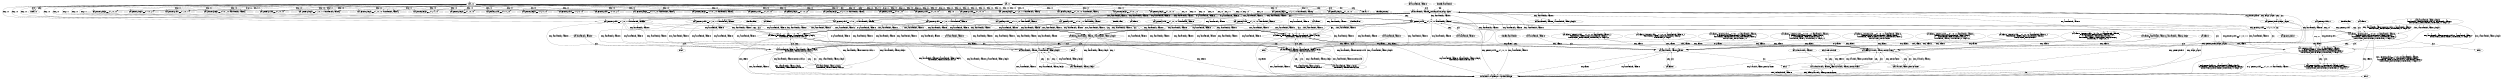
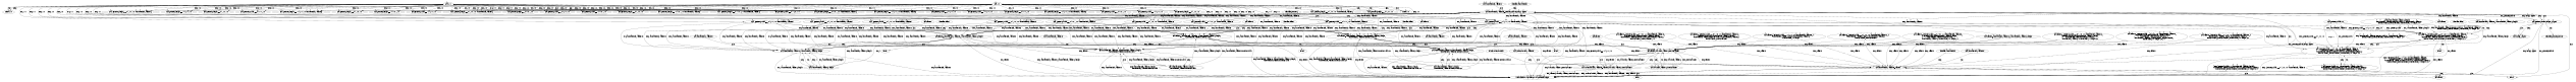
  digraph {
    fontname="DejaVu Serif"
    node [fontname="DejaVu Serif"]
    edge [fontname="DejaVu Serif"]
    n1 [label="(Call,(geometry.width == 0 ? -1.0 : 1.0)*annotate_info->affine.tx)"]
    n2 [label="(Call,offset.x=(geometry.width == 0 ? -1.0 : 1.0)*annotate_info->affine.tx+\n          geometry.width/2.0+i*annotate_info->affine.ry*height-\n          annotate_info->affine.sx*metrics.width/2.0+annotate_info->affine.ry*\n          (metrics.ascent+metrics.descent-(number_lines-1.0)*height)/2.0)"]
    n3 [label="(Call,(geometry.width == 0 ? -1.0 : 1.0)*annotate_info->affine.tx+\n          geometry.width/2.0+i*annotate_info->affine.ry*height-\n          annotate_info->affine.sx*metrics.width/2.0+annotate_info->affine.ry*\n          (metrics.ascent+metrics.descent-(number_lines-1.0)*height)/2.0)"]
    n4 [label="(Call,offset.x=annotate_info->affine.tx+i*annotate_info->affine.ry*height)"]
    n5 [label="(Call,annotate_info->affine.tx+i*annotate_info->affine.ry*height)"]
    n6 [label="(Call,offset.x=annotate_info->affine.tx+i*annotate_info->affine.ry*height-\n          annotate_info->affine.sx*metrics.width/2.0)"]
    n7 [label="(Call,annotate_info->affine.tx+i*annotate_info->affine.ry*height-\n          annotate_info->affine.sx*metrics.width/2.0)"]
    n8 [label="(Call,offset.x=annotate_info->affine.tx+i*annotate_info->affine.ry*height-\n          annotate_info->affine.sx*metrics.width)"]
    n9 [label="(Call,annotate_info->affine.tx+i*annotate_info->affine.ry*height-\n          annotate_info->affine.sx*metrics.width)"]
    n10 [label="(Call,annotate_info->affine.tx)"]
    n11 [label="(MethodReturn,MagickExport MagickBooleanType)"]
    n12 [label="(Call,offset.x-draw_info->affine.ry*metrics.ascent)"]
    n13 [label="(Call,annotate_info->affine.tx=offset.x)"]
    n14 [label="(Block,)"]
    n15 [label="(Call,geometry.width/2.0+i*annotate_info->affine.ry*height-\n          annotate_info->affine.sx*metrics.width/2.0+annotate_info->affine.ry*\n          (metrics.ascent+metrics.descent-(number_lines-1.0)*height)/2.0)"]
    n16 [label="(Block,)"]
    n17 [label="(Call,i*annotate_info->affine.ry*height)"]
    n18 [label="(Block,)"]
    n19 [label="(Call,i*annotate_info->affine.ry*height-\n          annotate_info->affine.sx*metrics.width/2.0)"]
    n20 [label="(Block,)"]
    n21 [label="(Call,i*annotate_info->affine.ry*height-\n          annotate_info->affine.sx*metrics.width)"]
    n22 [label="(Call,-1.0)"]
    n23 [label="(Call,(geometry.height == 0 ? 1.0 : -1.0)*annotate_info->affine.ty)"]
    n24 [label="(Call,geometry.width == 0 ? -1.0 : 1.0)"]
    n25 [label="(Call,geometry.height == 0 ? -1.0 : 1.0)"]
    n26 [label="(Call,geometry.height == 0 ? 1.0 : -1.0)"]
    n27 [label="(Call,geometry.width == 0 ? -1.0 : 1.0)"]
    n28 [label="(Call,(geometry.height == 0 ? 1.0 : -1.0)*annotate_info->affine.ty)"]
    n29 [label="(Call,geometry.width == 0 ? -1.0 : 1.0)"]
    n30 [label="(Call,(geometry.width == 0 ? 1.0 : -1.0)*annotate_info->affine.tx)"]
    n31 [label="(Call,(geometry.height == 0 ? -1.0 : 1.0)*annotate_info->affine.ty)"]
    n32 [label="(Call,(geometry.height == 0 ? -1.0 : 1.0)*annotate_info->affine.ty)"]
    n33 [label="(Call,(geometry.width == 0 ? -1.0 : 1.0)*annotate_info->affine.tx)"]
    n34 [label="(Literal,1.0)"]
    n35 [label="(Call,(geometry.width == 0 ? 1.0 : -1.0)*annotate_info->affine.tx)"]
    n36 [label="(Call,geometry.height == 0 ? -1.0 : 1.0)"]
    n37 [label="(Call,geometry.width == 0 ? 1.0 : -1.0)"]
    n38 [label="(Call,(geometry.width == 0 ? 1.0 : -1.0)*annotate_info->affine.tx)"]
    n39 [label="(Call,geometry.width == 0 ? -1.0 : 1.0)"]
    n40 [label="(Call,(geometry.width == 0 ? -1.0 : 1.0)*annotate_info->affine.tx)"]
    n41 [label="(Call,geometry.width == 0 ? 1.0 : -1.0)"]
    n42 [label="(Call,(geometry.height == 0 ? 1.0 : -1.0)*annotate_info->affine.ty)"]
    n43 [label="(Call,(geometry.width == 0 ? -1.0 : 1.0)*annotate_info->affine.tx)"]
    n44 [label="(Call,geometry.width == 0 ? -1.0 : 1.0)"]
    n45 [label="(Call,geometry.height == 0 ? 1.0 : -1.0)"]
    n46 [label="(Call,(geometry.height == 0 ? -1.0 : 1.0)*annotate_info->affine.ty)"]
    n47 [label="(Call,geometry.width == 0 ? 1.0 : -1.0)"]
    n48 [label="(Call,geometry.width == 0 ? -1.0 : 1.0)"]
    n49 [label="(Call,(geometry.height == 0 ? -1.0 : 1.0)*annotate_info->affine.ty)"]
    n50 [label="(Call,(geometry.width == 0 ? -1.0 : 1.0)*annotate_info->affine.tx)"]
    n51 [label="(Call,(geometry.height == 0 ? -1.0 : 1.0)*annotate_info->affine.ty)"]
    n52 [label="(Call,geometry.height == 0 ? 1.0 : -1.0)"]
    n53 [label="(Call,geometry.height == 0 ? -1.0 : 1.0)"]
    n54 [label="(Call,geometry.height == 0 ? -1.0 : 1.0)"]
    n55 [label="(Call,(geometry.width == 0 ? -1.0 : 1.0)*annotate_info->affine.tx)"]
    n56 [label="(Call,geometry.height == 0 ? -1.0 : 1.0)"]
    n57 [label="(Call,-1.0)"]
    n58 [label="(Call,(geometry.height == 0 ? -1.0 : 1.0)*annotate_info->affine.ty)"]
    n59 [label="(Call,geometry.height == 0 ? -1.0 : 1.0)"]
    n60 [label="(Literal,1.0)"]
    n61 [label="(Call,annotate_info->affine.tx=geometry_info.xi-image->page.x)"]
    n62 [label="(Call,geometry_info.xi-image->page.x)"]
    n63 [label="(Call,annotate_info->affine.tx+i*annotate_info->affine.ry*height)"]
    n64 [label="(Call,offset.x=annotate_info->affine.tx+i*annotate_info->affine.ry*height)"]
    n65 [label="(Block,)"]
-   n67 [label="(Call,geometry_info.xi)"]
+   n66 [label="(Call,image->page.x)"]
+   n67 [label="(Identifier,geometry_info.xi)"]
    n68 [label="(Call,undercolor_info->affine.tx=offset.x-draw_info->affine.ry*metrics.ascent)"]
    n69 [label="(Call,draw_info->affine.ry*metrics.ascent)"]
    n70 [label="(Call,offset.x)"]
    n71 [label="(Block,)"]
    n72 [label="(Call,annotate_info->affine.tx)"]
    n73 [label="(Call,annotate_info->affine.tx)"]
    n74 [label="(Call,undercolor_info->affine.tx)"]
    n75 [label="(Call,offset.x=(geometry.width == 0 ? -1.0 : 1.0)*annotate_info->affine.tx+\n          geometry.width/2.0+i*annotate_info->affine.ry*height-\n          annotate_info->affine.sx*metrics.width/2.0-\n          annotate_info->affine.ry*(number_lines-1.0)*height/2.0)"]
    n76 [label="(Call,geometry.width/2.0)"]
    n77 [label="(Call,annotate_info->affine.tx)"]
    n78 [label="(Identifier,offset)"]
    n79 [label="(Call,offset.x)"]
    n80 [label="(Call,offset.x)"]
    n81 [label="(Call,offset.x)"]
    n82 [label="(Identifier,annotate_info)"]
    n83 [label="(Call,offset.x=(geometry.width == 0 ? -1.0 : 1.0)*annotate_info->affine.tx+\n          geometry.width/2.0+i*annotate_info->affine.ry*height-\n          annotate_info->affine.sx*metrics.width/2.0+annotate_info->affine.ry*\n          (metrics.ascent+metrics.descent))"]
    n84 [label="(Call,offset.x)"]
    n85 [label="(Call,offset.x=(geometry.width == 0 ? -1.0 : 1.0)*annotate_info->affine.tx+i*\n          annotate_info->affine.ry*height+annotate_info->affine.ry*\n          (metrics.ascent+metrics.descent-(number_lines-1.0)*height)/2.0)"]
    n86 [label="(Call,offset.x=(geometry.width == 0 ? -1.0 : 1.0)*annotate_info->affine.tx+i*\n          annotate_info->affine.ry*height+annotate_info->affine.ry*\n          (metrics.ascent+metrics.descent))"]
    n87 [label="(Call,annotate_info->affine.tx)"]
    n88 [label="(Block,undercolor_info)"]
    n89 [label="(Call,i*annotate_info->affine.ry*height-\n          annotate_info->affine.sx*metrics.width/2.0+annotate_info->affine.ry*\n          (metrics.ascent+metrics.descent-(number_lines-1.0)*height)/2.0)"]
    n90 [label="(Identifier,offset)"]
    n91 [label="(Identifier,offset)"]
    n92 [label="(Identifier,annotate_info)"]
    n93 [label="(Call,annotate_info->affine.tx)"]
    n94 [label="(Call,offset.x)"]
    n95 [label="(Call,offset.x=(geometry.width == 0 ? 1.0 : -1.0)*annotate_info->affine.tx+\n          geometry.width+i*annotate_info->affine.ry*height-\n          annotate_info->affine.sx*metrics.width+\n          annotate_info->affine.ry*(metrics.ascent+metrics.descent-\n          (number_lines-1.0)*height)/2.0-1.0)"]
    n96 [label="(Call,offset.x=(geometry.width == 0 ? 1.0 : -1.0)*annotate_info->affine.tx+\n          geometry.width+i*annotate_info->affine.ry*height-\n          annotate_info->affine.sx*metrics.width+annotate_info->affine.ry*\n          (metrics.ascent+metrics.descent)-1.0)"]
    n97 [label="(Call,offset.x=(geometry.width == 0 ? -1.0 : 1.0)*annotate_info->affine.tx+i*\n          annotate_info->affine.ry*height-annotate_info->affine.ry*\n          (number_lines-1.0)*height)"]
    n98 [label="(Call,offset.x=(geometry.width == 0 ? 1.0 : -1.0)*annotate_info->affine.tx+\n          geometry.width+i*annotate_info->affine.ry*height-\n          annotate_info->affine.sx*metrics.width-\n          annotate_info->affine.ry*(number_lines-1.0)*height-1.0)"]
    n99 [label="(Identifier,offset)"]
    n100 [label="(Identifier,geometry)"]
    n1 -> n2 [label="DDG: geometry.width == 0 ? -1.0 : 1.0"]
    n1 -> n2 [label="DDG: annotate_info->affine.tx"]
    n1 -> n3 [label="AST: "]
    n1 -> n3 [label="DDG: geometry.width == 0 ? -1.0 : 1.0"]
    n1 -> n3 [label="DDG: annotate_info->affine.tx"]
    n1 -> n4 [label="DDG: annotate_info->affine.tx"]
    n1 -> n5 [label="DDG: annotate_info->affine.tx"]
    n1 -> n6 [label="DDG: annotate_info->affine.tx"]
    n1 -> n7 [label="DDG: annotate_info->affine.tx"]
    n1 -> n8 [label="DDG: annotate_info->affine.tx"]
    n1 -> n9 [label="DDG: annotate_info->affine.tx"]
    n1 -> n10 [label="CFG: "]
    n1 -> n11 [label="DDG: annotate_info->affine.tx"]
    n1 -> n11 [label="DDG: geometry.width == 0 ? -1.0 : 1.0"]
    n2 -> n3 [label="CFG: "]
    n2 -> n11 [label="DDG: offset.x"]
    n2 -> n11 [label="DDG: (geometry.width == 0 ? -1.0 : 1.0)*annotate_info->affine.tx+\n          geometry.width/2.0+i*annotate_info->affine.ry*height-\n          annotate_info->affine.sx*metrics.width/2.0+annotate_info->affine.ry*\n          (metrics.ascent+metrics.descent-(number_lines-1.0)*height)/2.0"]
    n2 -> n12 [label="DDG: offset.x"]
    n2 -> n13 [label="DDG: offset.x"]
    n2 -> n14 [label="AST: "]
    n3 -> n2 [label="AST: "]
    n3 -> n11 [label="DDG: geometry.width/2.0+i*annotate_info->affine.ry*height-\n          annotate_info->affine.sx*metrics.width/2.0+annotate_info->affine.ry*\n          (metrics.ascent+metrics.descent-(number_lines-1.0)*height)/2.0"]
    n3 -> n11 [label="DDG: (geometry.width == 0 ? -1.0 : 1.0)*annotate_info->affine.tx"]
    n3 -> n15 [label="CFG: "]
    n4 -> n5 [label="CFG: "]
    n4 -> n11 [label="DDG: annotate_info->affine.tx+i*annotate_info->affine.ry*height"]
    n4 -> n11 [label="DDG: offset.x"]
    n4 -> n12 [label="DDG: offset.x"]
    n4 -> n13 [label="DDG: offset.x"]
    n4 -> n16 [label="AST: "]
    n5 -> n4 [label="AST: "]
    n5 -> n11 [label="DDG: annotate_info->affine.tx"]
    n5 -> n11 [label="DDG: i*annotate_info->affine.ry*height"]
    n5 -> n17 [label="CFG: "]
    n6 -> n7 [label="CFG: "]
    n6 -> n11 [label="DDG: annotate_info->affine.tx+i*annotate_info->affine.ry*height-\n          annotate_info->affine.sx*metrics.width/2.0"]
    n6 -> n11 [label="DDG: offset.x"]
    n6 -> n12 [label="DDG: offset.x"]
    n6 -> n13 [label="DDG: offset.x"]
    n6 -> n18 [label="AST: "]
    n7 -> n6 [label="AST: "]
    n7 -> n11 [label="DDG: i*annotate_info->affine.ry*height-\n          annotate_info->affine.sx*metrics.width/2.0"]
    n7 -> n11 [label="DDG: annotate_info->affine.tx"]
    n7 -> n19 [label="CFG: "]
    n8 -> n9 [label="CFG: "]
    n8 -> n11 [label="DDG: offset.x"]
    n8 -> n11 [label="DDG: annotate_info->affine.tx+i*annotate_info->affine.ry*height-\n          annotate_info->affine.sx*metrics.width"]
    n8 -> n12 [label="DDG: offset.x"]
    n8 -> n13 [label="DDG: offset.x"]
    n8 -> n20 [label="AST: "]
    n9 -> n8 [label="AST: "]
    n9 -> n11 [label="DDG: i*annotate_info->affine.ry*height-\n          annotate_info->affine.sx*metrics.width"]
    n9 -> n11 [label="DDG: annotate_info->affine.tx"]
    n9 -> n21 [label="CFG: "]
    n10 -> n1 [label="AST: "]
    n12 -> n11 [label="DDG: draw_info->affine.ry*metrics.ascent"]
+   n12 -> n13 [label="DDG: offset.x"]
    n12 -> n68 [label="AST: "]
    n12 -> n68 [label="DDG: offset.x"]
    n12 -> n68 [label="DDG: draw_info->affine.ry*metrics.ascent"]
    n12 -> n69 [label="CFG: "]
    n13 -> n11 [label="DDG: annotate_info->affine.tx"]
    n13 -> n11 [label="DDG: offset.x"]
    n13 -> n65 [label="AST: "]
    n13 -> n70 [label="CFG: "]
    n15 -> n3 [label="AST: "]
    n17 -> n4 [label="DDG: i"]
    n17 -> n4 [label="DDG: annotate_info->affine.ry*height"]
    n17 -> n5 [label="AST: "]
    n17 -> n5 [label="DDG: i"]
    n17 -> n5 [label="DDG: annotate_info->affine.ry*height"]
    n19 -> n6 [label="DDG: i*annotate_info->affine.ry*height"]
    n19 -> n6 [label="DDG: annotate_info->affine.sx*metrics.width/2.0"]
    n19 -> n7 [label="AST: "]
    n19 -> n7 [label="DDG: i*annotate_info->affine.ry*height"]
    n19 -> n7 [label="DDG: annotate_info->affine.sx*metrics.width/2.0"]
    n21 -> n8 [label="DDG: i*annotate_info->affine.ry*height"]
    n21 -> n8 [label="DDG: annotate_info->affine.sx*metrics.width"]
    n21 -> n9 [label="AST: "]
    n21 -> n9 [label="DDG: i*annotate_info->affine.ry*height"]
    n21 -> n9 [label="DDG: annotate_info->affine.sx*metrics.width"]
    n22 -> n1 [label="DDG: 1.0"]
    n22 -> n23 [label="DDG: 1.0"]
    n22 -> n24 [label="AST: "]
    n22 -> n24 [label="DDG: 1.0"]
    n22 -> n25 [label="DDG: 1.0"]
    n22 -> n26 [label="DDG: 1.0"]
    n22 -> n27 [label="DDG: 1.0"]
    n22 -> n28 [label="DDG: 1.0"]
    n22 -> n29 [label="DDG: 1.0"]
    n22 -> n30 [label="DDG: 1.0"]
    n22 -> n31 [label="DDG: 1.0"]
    n22 -> n32 [label="DDG: 1.0"]
    n22 -> n33 [label="DDG: 1.0"]
    n22 -> n34 [label="CFG: "]
    n22 -> n35 [label="DDG: 1.0"]
    n22 -> n36 [label="DDG: 1.0"]
    n22 -> n37 [label="DDG: 1.0"]
    n22 -> n38 [label="DDG: 1.0"]
    n22 -> n39 [label="DDG: 1.0"]
    n22 -> n40 [label="DDG: 1.0"]
    n22 -> n41 [label="DDG: 1.0"]
    n22 -> n42 [label="DDG: 1.0"]
    n22 -> n43 [label="DDG: 1.0"]
    n22 -> n44 [label="DDG: 1.0"]
    n22 -> n45 [label="DDG: 1.0"]
    n22 -> n46 [label="DDG: 1.0"]
    n22 -> n47 [label="DDG: 1.0"]
    n22 -> n48 [label="DDG: 1.0"]
    n22 -> n49 [label="DDG: 1.0"]
    n22 -> n50 [label="DDG: 1.0"]
    n22 -> n51 [label="DDG: 1.0"]
    n22 -> n52 [label="DDG: 1.0"]
    n22 -> n53 [label="DDG: 1.0"]
    n22 -> n54 [label="DDG: 1.0"]
    n22 -> n55 [label="DDG: 1.0"]
    n22 -> n56 [label="DDG: 1.0"]
    n24 -> n1 [label="AST: "]
    n24 -> n22 [label="CFG: "]
    n30 -> n4 [label="DDG: annotate_info->affine.tx"]
    n30 -> n5 [label="DDG: annotate_info->affine.tx"]
    n30 -> n6 [label="DDG: annotate_info->affine.tx"]
    n30 -> n7 [label="DDG: annotate_info->affine.tx"]
    n30 -> n8 [label="DDG: annotate_info->affine.tx"]
    n30 -> n9 [label="DDG: annotate_info->affine.tx"]
    n33 -> n4 [label="DDG: annotate_info->affine.tx"]
    n33 -> n5 [label="DDG: annotate_info->affine.tx"]
    n33 -> n6 [label="DDG: annotate_info->affine.tx"]
    n33 -> n7 [label="DDG: annotate_info->affine.tx"]
    n33 -> n8 [label="DDG: annotate_info->affine.tx"]
    n33 -> n9 [label="DDG: annotate_info->affine.tx"]
    n34 -> n22 [label="AST: "]
    n35 -> n4 [label="DDG: annotate_info->affine.tx"]
    n35 -> n5 [label="DDG: annotate_info->affine.tx"]
    n35 -> n6 [label="DDG: annotate_info->affine.tx"]
    n35 -> n7 [label="DDG: annotate_info->affine.tx"]
    n35 -> n8 [label="DDG: annotate_info->affine.tx"]
    n35 -> n9 [label="DDG: annotate_info->affine.tx"]
    n38 -> n4 [label="DDG: annotate_info->affine.tx"]
    n38 -> n5 [label="DDG: annotate_info->affine.tx"]
    n38 -> n6 [label="DDG: annotate_info->affine.tx"]
    n38 -> n7 [label="DDG: annotate_info->affine.tx"]
    n38 -> n8 [label="DDG: annotate_info->affine.tx"]
    n38 -> n9 [label="DDG: annotate_info->affine.tx"]
    n40 -> n4 [label="DDG: annotate_info->affine.tx"]
    n40 -> n5 [label="DDG: annotate_info->affine.tx"]
    n40 -> n6 [label="DDG: annotate_info->affine.tx"]
    n40 -> n7 [label="DDG: annotate_info->affine.tx"]
    n40 -> n8 [label="DDG: annotate_info->affine.tx"]
    n40 -> n9 [label="DDG: annotate_info->affine.tx"]
    n43 -> n4 [label="DDG: annotate_info->affine.tx"]
    n43 -> n5 [label="DDG: annotate_info->affine.tx"]
    n43 -> n6 [label="DDG: annotate_info->affine.tx"]
    n43 -> n7 [label="DDG: annotate_info->affine.tx"]
    n43 -> n8 [label="DDG: annotate_info->affine.tx"]
    n43 -> n9 [label="DDG: annotate_info->affine.tx"]
    n50 -> n4 [label="DDG: annotate_info->affine.tx"]
    n50 -> n5 [label="DDG: annotate_info->affine.tx"]
    n50 -> n6 [label="DDG: annotate_info->affine.tx"]
    n50 -> n7 [label="DDG: annotate_info->affine.tx"]
    n50 -> n8 [label="DDG: annotate_info->affine.tx"]
    n50 -> n9 [label="DDG: annotate_info->affine.tx"]
    n55 -> n4 [label="DDG: annotate_info->affine.tx"]
    n55 -> n5 [label="DDG: annotate_info->affine.tx"]
    n55 -> n6 [label="DDG: annotate_info->affine.tx"]
    n55 -> n7 [label="DDG: annotate_info->affine.tx"]
    n55 -> n8 [label="DDG: annotate_info->affine.tx"]
    n55 -> n9 [label="DDG: annotate_info->affine.tx"]
    n57 -> n1 [label="DDG: 1.0"]
    n57 -> n23 [label="DDG: 1.0"]
    n57 -> n24 [label="DDG: 1.0"]
    n57 -> n25 [label="DDG: 1.0"]
    n57 -> n26 [label="DDG: 1.0"]
    n57 -> n27 [label="DDG: 1.0"]
    n57 -> n28 [label="DDG: 1.0"]
    n57 -> n29 [label="DDG: 1.0"]
    n57 -> n30 [label="DDG: 1.0"]
    n57 -> n31 [label="DDG: 1.0"]
    n57 -> n32 [label="DDG: 1.0"]
    n57 -> n33 [label="DDG: 1.0"]
    n57 -> n35 [label="DDG: 1.0"]
    n57 -> n36 [label="DDG: 1.0"]
    n57 -> n37 [label="DDG: 1.0"]
    n57 -> n38 [label="DDG: 1.0"]
    n57 -> n39 [label="DDG: 1.0"]
    n57 -> n40 [label="DDG: 1.0"]
    n57 -> n41 [label="DDG: 1.0"]
    n57 -> n42 [label="DDG: 1.0"]
    n57 -> n43 [label="DDG: 1.0"]
    n57 -> n44 [label="DDG: 1.0"]
    n57 -> n45 [label="DDG: 1.0"]
    n57 -> n46 [label="DDG: 1.0"]
    n57 -> n47 [label="DDG: 1.0"]
    n57 -> n48 [label="DDG: 1.0"]
    n57 -> n49 [label="DDG: 1.0"]
    n57 -> n50 [label="DDG: 1.0"]
    n57 -> n51 [label="DDG: 1.0"]
    n57 -> n52 [label="DDG: 1.0"]
    n57 -> n53 [label="DDG: 1.0"]
    n57 -> n54 [label="DDG: 1.0"]
    n57 -> n55 [label="DDG: 1.0"]
    n57 -> n56 [label="DDG: 1.0"]
    n57 -> n58 [label="DDG: 1.0"]
    n57 -> n59 [label="AST: "]
    n57 -> n59 [label="DDG: 1.0"]
    n57 -> n60 [label="CFG: "]
    n59 -> n57 [label="CFG: "]
    n60 -> n57 [label="AST: "]
    n61 -> n1 [label="DDG: annotate_info->affine.tx"]
    n61 -> n4 [label="DDG: annotate_info->affine.tx"]
    n61 -> n5 [label="DDG: annotate_info->affine.tx"]
    n61 -> n6 [label="DDG: annotate_info->affine.tx"]
    n61 -> n7 [label="DDG: annotate_info->affine.tx"]
    n61 -> n8 [label="DDG: annotate_info->affine.tx"]
    n61 -> n9 [label="DDG: annotate_info->affine.tx"]
    n61 -> n11 [label="DDG: geometry_info.xi-image->page.x"]
    n61 -> n30 [label="DDG: annotate_info->affine.tx"]
    n61 -> n33 [label="DDG: annotate_info->affine.tx"]
    n61 -> n35 [label="DDG: annotate_info->affine.tx"]
    n61 -> n38 [label="DDG: annotate_info->affine.tx"]
    n61 -> n40 [label="DDG: annotate_info->affine.tx"]
    n61 -> n43 [label="DDG: annotate_info->affine.tx"]
    n61 -> n50 [label="DDG: annotate_info->affine.tx"]
    n61 -> n55 [label="DDG: annotate_info->affine.tx"]
    n61 -> n62 [label="CFG: "]
    n61 -> n63 [label="DDG: annotate_info->affine.tx"]
    n61 -> n64 [label="DDG: annotate_info->affine.tx"]
    n61 -> n65 [label="AST: "]
    n62 -> n11 [label="DDG: geometry_info.xi"]
    n62 -> n11 [label="DDG: image->page.x"]
    n62 -> n61 [label="AST: "]
    n62 -> n61 [label="DDG: geometry_info.xi"]
    n62 -> n61 [label="DDG: image->page.x"]
+   n62 -> n66 [label="CFG: "]
    n62 -> n67 [label="AST: "]
    n64 -> n12 [label="DDG: offset.x"]
    n64 -> n13 [label="DDG: offset.x"]
+   n66 -> n62 [label="AST: "]
    n68 -> n11 [label="DDG: undercolor_info->affine.tx"]
    n68 -> n11 [label="DDG: offset.x-draw_info->affine.ry*metrics.ascent"]
    n68 -> n12 [label="CFG: "]
    n68 -> n71 [label="AST: "]
    n69 -> n12 [label="AST: "]
    n69 -> n12 [label="DDG: draw_info->affine.ry"]
    n69 -> n12 [label="DDG: metrics.ascent"]
    n70 -> n13 [label="AST: "]
    n72 -> n9 [label="AST: "]
    n73 -> n7 [label="AST: "]
    n74 -> n68 [label="AST: "]
    n75 -> n12 [label="DDG: offset.x"]
    n75 -> n13 [label="DDG: offset.x"]
    n76 -> n2 [label="DDG: geometry.width"]
    n76 -> n2 [label="DDG: 2.0"]
    n76 -> n3 [label="DDG: geometry.width"]
    n76 -> n3 [label="DDG: 2.0"]
    n77 -> n61 [label="AST: "]
    n78 -> n6 [label="CFG: "]
    n79 -> n12 [label="AST: "]
    n80 -> n2 [label="AST: "]
    n81 -> n6 [label="AST: "]
    n82 -> n13 [label="CFG: "]
    n83 -> n12 [label="DDG: offset.x"]
    n83 -> n13 [label="DDG: offset.x"]
    n84 -> n8 [label="AST: "]
    n85 -> n12 [label="DDG: offset.x"]
    n85 -> n13 [label="DDG: offset.x"]
    n86 -> n12 [label="DDG: offset.x"]
    n86 -> n13 [label="DDG: offset.x"]
    n87 -> n5 [label="AST: "]
    n88 -> n68 [label="CFG: "]
    n89 -> n2 [label="DDG: i*annotate_info->affine.ry*height"]
    n89 -> n2 [label="DDG: annotate_info->affine.sx*metrics.width/2.0+annotate_info->affine.ry*\n          (metrics.ascent+metrics.descent-(number_lines-1.0)*height)/2.0"]
    n89 -> n3 [label="DDG: i*annotate_info->affine.ry*height"]
    n89 -> n3 [label="DDG: annotate_info->affine.sx*metrics.width/2.0+annotate_info->affine.ry*\n          (metrics.ascent+metrics.descent-(number_lines-1.0)*height)/2.0"]
    n90 -> n2 [label="CFG: "]
    n91 -> n4 [label="CFG: "]
    n92 -> n61 [label="CFG: "]
    n93 -> n13 [label="AST: "]
    n94 -> n4 [label="AST: "]
    n95 -> n12 [label="DDG: offset.x"]
    n95 -> n13 [label="DDG: offset.x"]
    n96 -> n12 [label="DDG: offset.x"]
    n96 -> n13 [label="DDG: offset.x"]
    n97 -> n12 [label="DDG: offset.x"]
    n97 -> n13 [label="DDG: offset.x"]
    n98 -> n12 [label="DDG: offset.x"]
    n98 -> n13 [label="DDG: offset.x"]
    n99 -> n8 [label="CFG: "]
    n100 -> n1 [label="CFG: "]
  }
